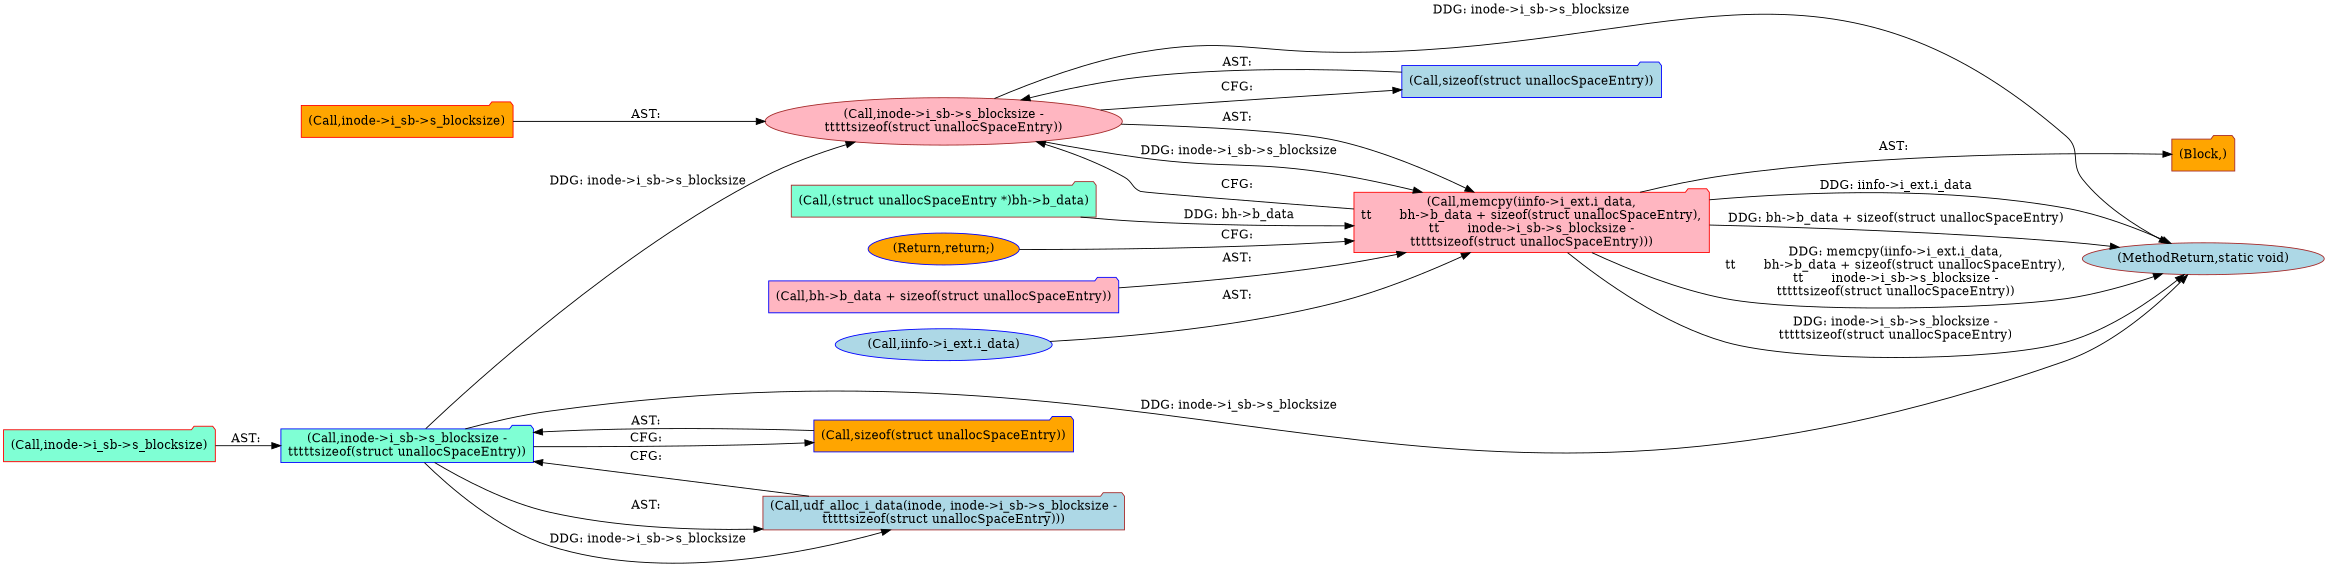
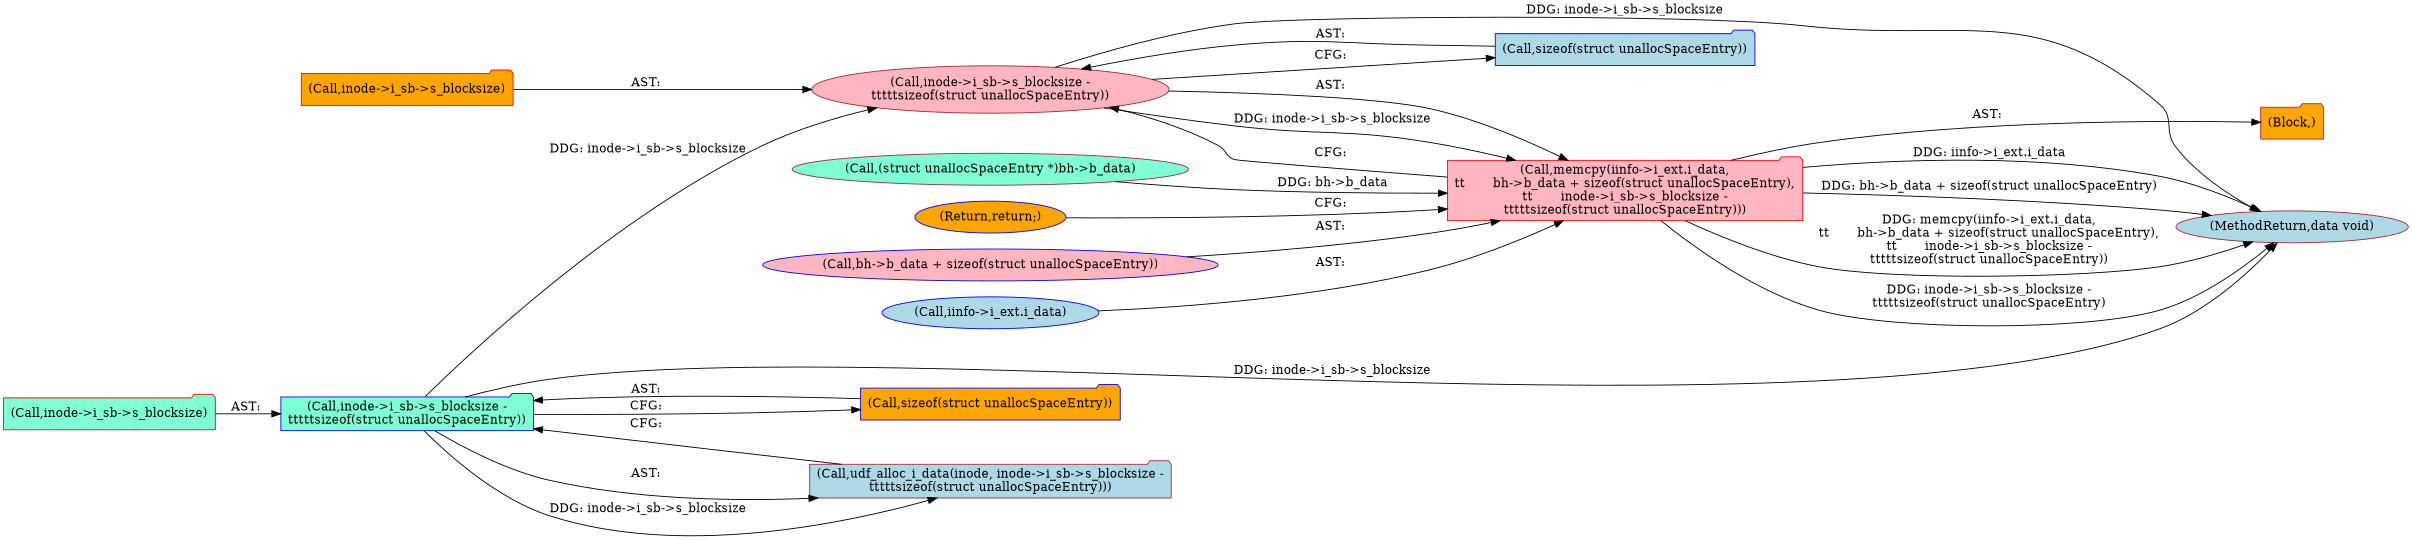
  digraph {
    rankdir=LR
    node [color=blue fillcolor=lightblue shape=folder style=filled]
    n1 [color=brown fillcolor=lightpink label="(Call,inode->i_sb->s_blocksize -\n\t\t\t\t\tsizeof(struct unallocSpaceEntry))" shape=ellipse]
    n2 [color=red fillcolor=lightpink label="(Call,memcpy(iinfo->i_ext.i_data,\n\t\t       bh->b_data + sizeof(struct unallocSpaceEntry),\n\t\t       inode->i_sb->s_blocksize -\n\t\t\t\t\tsizeof(struct unallocSpaceEntry)))"]
    n3 [label="(Call,sizeof(struct unallocSpaceEntry))"]
-   n4 [color=brown label="(MethodReturn,static void)" shape=ellipse]
+   n4 [color=brown label="(MethodReturn,data void)" shape=ellipse]
    n5 [color=brown fillcolor=orange label="(Block,)"]
    n6 [fillcolor=aquamarine label="(Call,inode->i_sb->s_blocksize -\n\t\t\t\t\tsizeof(struct unallocSpaceEntry))"]
    n7 [color=brown label="(Call,udf_alloc_i_data(inode, inode->i_sb->s_blocksize -\n\t\t\t\t\tsizeof(struct unallocSpaceEntry)))"]
    n8 [fillcolor=orange label="(Call,sizeof(struct unallocSpaceEntry))"]
-   n9 [color=brown fillcolor=aquamarine label="(Call,(struct unallocSpaceEntry *)bh->b_data)"]
+   n9 [color=brown fillcolor=aquamarine label="(Call,(struct unallocSpaceEntry *)bh->b_data)" shape=ellipse]
    n10 [fillcolor=orange label="(Return,return;)" shape=ellipse]
    n11 [color=red fillcolor=aquamarine label="(Call,inode->i_sb->s_blocksize)"]
-   n12 [fillcolor=lightpink label="(Call,bh->b_data + sizeof(struct unallocSpaceEntry))"]
+   n12 [fillcolor=lightpink label="(Call,bh->b_data + sizeof(struct unallocSpaceEntry))" shape=ellipse]
    n13 [color=red fillcolor=orange label="(Call,inode->i_sb->s_blocksize)"]
    n14 [label="(Call,iinfo->i_ext.i_data)" shape=ellipse]
    n1 -> n2 [label="AST: "]
    n1 -> n2 [label="DDG: inode->i_sb->s_blocksize"]
    n1 -> n3 [label="CFG: "]
    n1 -> n4 [label="DDG: inode->i_sb->s_blocksize"]
    n2 -> n1 [label="CFG: "]
    n2 -> n4 [label="DDG: inode->i_sb->s_blocksize -\n\t\t\t\t\tsizeof(struct unallocSpaceEntry)"]
    n2 -> n4 [label="DDG: iinfo->i_ext.i_data"]
    n2 -> n4 [label="DDG: bh->b_data + sizeof(struct unallocSpaceEntry)"]
    n2 -> n4 [label="DDG: memcpy(iinfo->i_ext.i_data,\n\t\t       bh->b_data + sizeof(struct unallocSpaceEntry),\n\t\t       inode->i_sb->s_blocksize -\n\t\t\t\t\tsizeof(struct unallocSpaceEntry))"]
    n2 -> n5 [label="AST: "]
    n3 -> n1 [label="AST: "]
    n6 -> n1 [label="DDG: inode->i_sb->s_blocksize"]
    n6 -> n4 [label="DDG: inode->i_sb->s_blocksize"]
    n6 -> n7 [label="AST: "]
    n6 -> n7 [label="DDG: inode->i_sb->s_blocksize"]
    n6 -> n8 [label="CFG: "]
    n7 -> n6 [label="CFG: "]
    n8 -> n6 [label="AST: "]
    n9 -> n2 [label="DDG: bh->b_data"]
    n10 -> n2 [label="CFG: "]
    n11 -> n6 [label="AST: "]
    n12 -> n2 [label="AST: "]
    n13 -> n1 [label="AST: "]
    n14 -> n2 [label="AST: "]
  }
